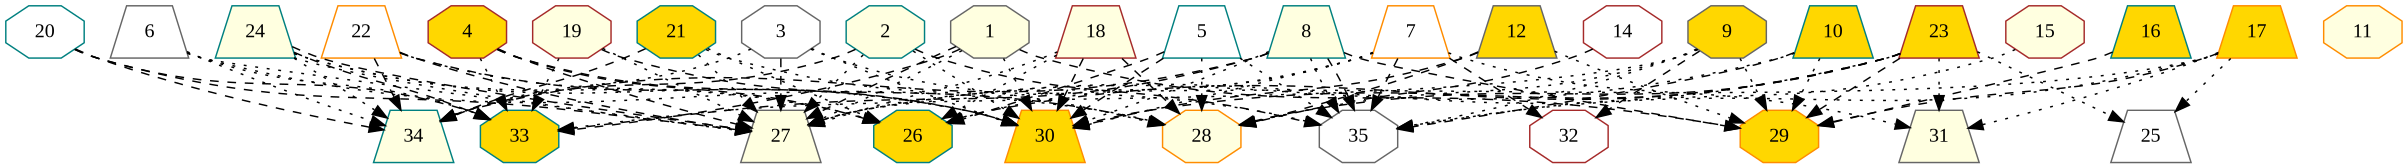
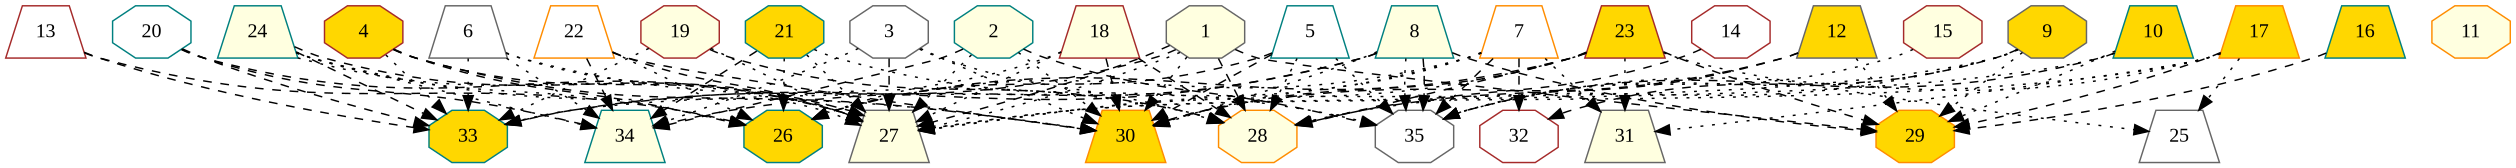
  digraph {
    fontname="Liberation Serif"
    node [alpha=0.13 color=teal fillcolor=lightyellow fontname="Liberation Serif" shape=trapezium style=filled]
    edge [fontname="Liberation Serif" style=dotted]
    1 [alpha=0.12 color=gray40 expect_size=19778560 shape=octagon]
    27 [alpha=0.05 color=gray40 expect_size=44841984]
    28 [alpha=0.01 color=darkorange expect_size=31422464 shape=octagon]
    29 [alpha=0.04 color=darkorange expect_size=14721024 fillcolor=gold shape=octagon]
    30 [alpha=0.09 color=darkorange expect_size=44410880 fillcolor=gold]
    33 [alpha=0.10 expect_size=30040064 fillcolor=gold shape=octagon]
    2 [alpha=0.17 expect_size=13704192 shape=octagon]
    34 [alpha=0.12 expect_size=26165248]
    35 [alpha=0.19 color=gray40 expect_size=48952320 fillcolor=white shape=octagon]
    3 [alpha=0.11 color=gray40 expect_size=14819328 fillcolor=white shape=octagon]
    4 [alpha=0.16 color=brown expect_size=25248768 fillcolor=gold shape=octagon]
    26 [alpha=0.19 expect_size=11862016 fillcolor=gold shape=octagon]
    5 [alpha=0.08 expect_size=6361088 fillcolor=white]
    6 [alpha=0.04 color=gray40 expect_size=19303424 fillcolor=white]
    7 [alpha=0.11 color=darkorange expect_size=25458688 fillcolor=white]
    31 [alpha=0.03 color=gray40 expect_size=48182272]
    32 [alpha=0.17 color=brown expect_size=40570880 fillcolor=white shape=octagon]
    8 [alpha=0.12 expect_size=26503168]
    9 [alpha=0.14 color=gray40 expect_size=22779904 fillcolor=gold shape=octagon]
    10 [expect_size=10964992 fillcolor=gold]
    11 [alpha=0.16 color=darkorange expect_size=25776128 shape=octagon]
    12 [color=gray40 expect_size=7290880 fillcolor=gold]
+   13 [alpha=0.03 color=brown expect_size=47946752 fillcolor=white]
    14 [alpha=0.04 color=brown expect_size=26877952 fillcolor=white shape=octagon]
    15 [alpha=0.01 color=brown expect_size=16340992 shape=octagon]
    16 [alpha=0.14 expect_size=34894848 fillcolor=gold]
    17 [alpha=0.14 color=darkorange expect_size=44105728 fillcolor=gold]
    25 [alpha=0.01 color=gray40 expect_size=9952256 fillcolor=white]
    18 [color=brown expect_size=22258688]
    19 [color=brown expect_size=49756160 shape=octagon]
    20 [alpha=0.02 expect_size=36034560 fillcolor=white shape=octagon]
    21 [alpha=0.17 expect_size=19894272 fillcolor=gold shape=octagon]
    22 [alpha=0.16 color=darkorange expect_size=10554368 fillcolor=white]
    23 [alpha=0.18 color=brown expect_size=41670656 fillcolor=gold]
    24 [alpha=0.10 expect_size=48680960]
    1 -> 27 [style=dashed]
    1 -> 27
+   1 -> 28 [style=dashed]
    1 -> 29 [style=dashed]
    1 -> 30
    1 -> 33 [style=dashed]
    2 -> 27
    2 -> 30
    2 -> 34 [style=dashed]
    2 -> 35 [style=dashed]
    3 -> 27 [style=dashed]
    3 -> 28
    3 -> 30
    3 -> 34
    4 -> 27 [style=dashed]
    4 -> 30 [style=dashed]
    4 -> 33
    4 -> 26 [style=dashed]
    5 -> 28
    5 -> 30 [style=dashed]
    5 -> 35
    5 -> 26 [style=dashed]
    6 -> 27
    6 -> 28
    6 -> 33
    6 -> 34
    7 -> 27
    7 -> 30
    7 -> 35 [style=dashed]
    7 -> 26
    7 -> 31
    7 -> 32 [style=dashed]
    8 -> 29 [style=dashed]
    8 -> 30
    8 -> 33 [style=dashed]
    8 -> 34 [style=dashed]
    8 -> 35
    8 -> 35 [style=dashed]
    9 -> 28
    9 -> 29
    9 -> 33
    9 -> 35
    9 -> 32 [style=dashed]
    10 -> 27
    10 -> 29
    10 -> 35 [style=dashed]
    12 -> 28 [style=dashed]
    12 -> 29
    12 -> 30 [style=dashed]
+   13 -> 33 [style=dashed]
+   13 -> 26 [style=dashed]
    14 -> 28 [style=dashed]
    15 -> 35
    16 -> 29 [style=dashed]
    17 -> 27
    17 -> 29 [style=dashed]
    17 -> 35
    17 -> 31
    17 -> 25
    18 -> 27
    18 -> 28 [style=dashed]
    18 -> 30 [style=dashed]
    18 -> 26
    19 -> 27
    19 -> 28 [style=dashed]
    19 -> 33
    20 -> 27 [style=dashed]
    20 -> 33 [style=dashed]
    20 -> 34 [style=dashed]
    21 -> 27
    21 -> 34 [style=dashed]
    21 -> 35
    21 -> 26
    22 -> 27 [style=dashed]
    22 -> 30 [style=dashed]
    22 -> 34 [style=dashed]
    22 -> 26
    23 -> 27
    23 -> 28 [style=dashed]
    23 -> 29 [style=dashed]
    23 -> 30 [style=dashed]
    23 -> 26 [style=dashed]
    23 -> 31
    23 -> 25
    24 -> 27
    24 -> 27 [style=dashed]
    24 -> 30
    24 -> 33 [style=dashed]
    24 -> 34
    24 -> 26
  }
